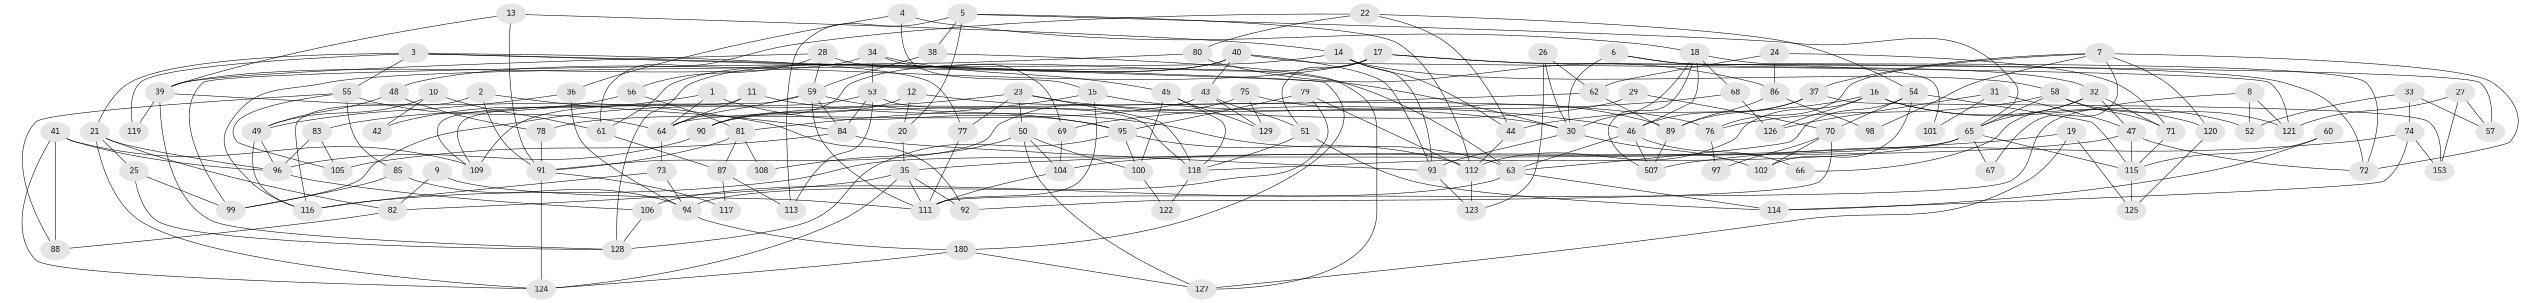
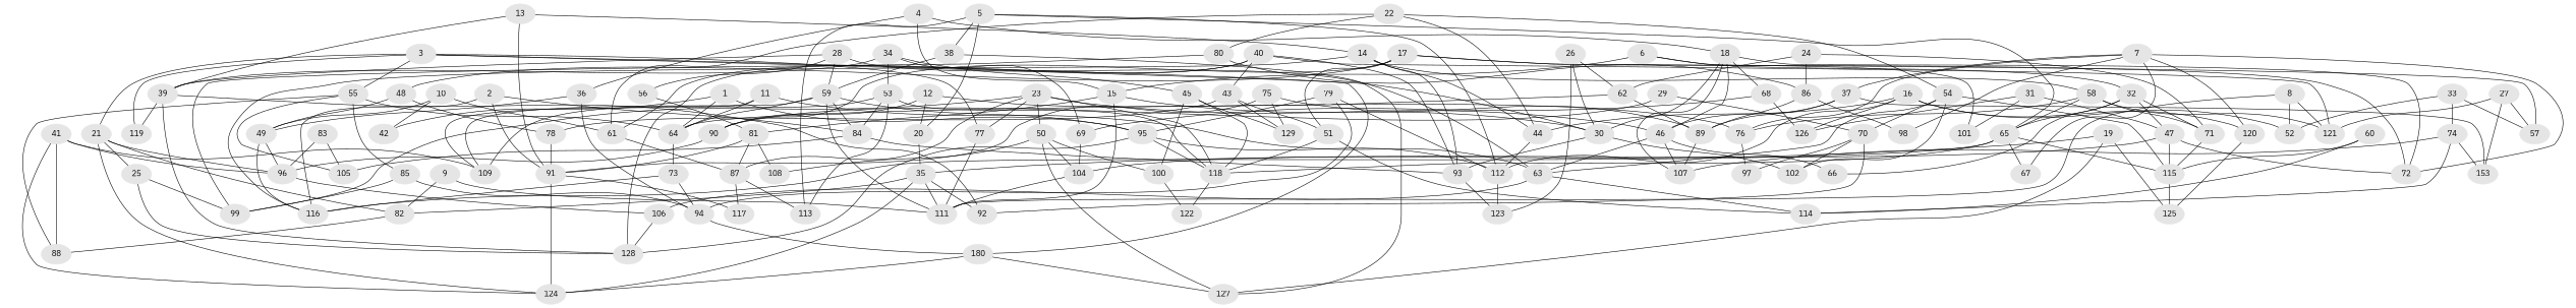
  graph {
    fontname="IBM Plex Sans"
    node [color=gray90 fontname="IBM Plex Sans" style=filled]
    edge [fontname="IBM Plex Sans"]
    1
    42
    64
    95
    73
    112
    118
    128
    2
    84
    91
    116
    93
    105
    124
    117
    3
    21
    30
    55
    77
    n22 [label=180]
    119
    82
    25
    96
    102
    88
    85
    111
    127
    4
    15
    18
    36
    81
    72
    46
    68
-   107 [label=507]
+   107
    49
    94
    5
    20
    38
    65
    113
    35
    59
    67
    115
    123
    6
    32
    101
    71
    47
    66
    7
    37
    76
    98
    120
    n64 [label=153]
    89
    97
    125
    8
    52
    121
    9
    40
    61
    43
    10
    87
    11
    63
    109
    114
    106
    12
    90
    13
    14
    39
    44
    58
    92
    108
    16
    126
    17
    48
    51
    57
    78
    69
    19
    99
    22
    54
    80
    70
    86
    23
    50
    100
    104
    122
    24
    62
    26
    27
    28
    56
    83
    29
    31
    33
    74
    34
    45
    53
    129
    41
    60
    75
    79
    1 -- 42
    1 -- 64
    1 -- 95
    64 -- 73
    95 -- 112
-   95 -- 100
+   95 -- 118
    95 -- 128
    73 -- 116
    73 -- 94
    112 -- 123
    118 -- 122
    2 -- 84
    2 -- 91
    2 -- 116
    84 -- 93
    84 -- 105
    91 -- 124
    91 -- 117
    93 -- 123
    3 -- 21
    3 -- 30
    3 -- 55
    3 -- 77
    3 -- n22
    3 -- 119
    21 -- 124
    21 -- 82
    21 -- 25
    21 -- 96
    30 -- 93
    30 -- 102
    55 -- 64
    55 -- 105
    55 -- 88
    55 -- 85
    77 -- 111
    n22 -- 124
    n22 -- 127
    82 -- 88
    25 -- 128
    25 -- 99
    96 -- 106
    85 -- 94
    85 -- 99
    4 -- 15
    4 -- 18
    4 -- 36
    15 -- 30
    15 -- 111
    15 -- 81
    18 -- 30
    18 -- 72
    18 -- 46
    18 -- 68
    18 -- 107
    36 -- 49
    36 -- 94
    81 -- 91
    81 -- 87
    81 -- 108
    46 -- 107
    46 -- 66
    46 -- 63
    68 -- 126
    68 -- 69
    49 -- 116
    49 -- 96
    94 -- n22
    5 -- 112
    5 -- 20
    5 -- 38
    5 -- 65
    5 -- 113
    20 -- 35
    38 -- 127
    38 -- 59
    65 -- 118
    65 -- 116
    65 -- 67
    65 -- 115
    35 -- 124
    35 -- 82
    35 -- 111
    35 -- 92
    59 -- 64
    59 -- 95
    59 -- 84
    59 -- 111
    59 -- 109
    115 -- 125
-   6 -- 30
+   6 -- 15
    6 -- 32
    6 -- 101
    32 -- 65
    32 -- 71
    32 -- 47
    32 -- 66
    71 -- 115
    47 -- 72
    47 -- 115
    47 -- 104
    7 -- 72
    7 -- 67
    7 -- 37
    7 -- 76
    7 -- 98
    7 -- 120
    37 -- 46
    37 -- n64
    37 -- 89
    76 -- 97
    120 -- 125
    89 -- 107
    8 -- 111
    8 -- 52
    8 -- 121
    9 -- 82
    9 -- 111
    40 -- 128
    40 -- 93
    40 -- 121
    40 -- 61
    40 -- 43
    61 -- 87
    43 -- 51
    43 -- 78
    43 -- 129
    10 -- 42
    10 -- 49
    10 -- 61
    87 -- 117
    87 -- 113
    11 -- 64
    11 -- 63
    11 -- 109
    63 -- 114
    63 -- 106
    106 -- 128
    12 -- 20
    12 -- 76
    12 -- 90
    90 -- 96
    13 -- 91
    13 -- 14
    13 -- 39
    14 -- 116
    14 -- 93
    14 -- 44
    14 -- 58
    39 -- 128
    39 -- 119
    39 -- 92
    44 -- 112
    58 -- 65
    58 -- 71
    58 -- 76
    58 -- 121
    16 -- 112
    16 -- 120
    16 -- 52
    16 -- 44
    16 -- 126
    17 -- 72
    17 -- 90
    17 -- 48
    17 -- 51
    17 -- 57
    48 -- 49
    48 -- 78
    51 -- 118
    51 -- 114
    78 -- 91
    69 -- 104
    19 -- 127
    19 -- 35
    19 -- 125
    22 -- 61
    22 -- 44
    22 -- 54
    22 -- 80
    54 -- 102
    54 -- 115
    54 -- 63
    54 -- 70
    80 -- 99
    80 -- 86
    70 -- 102
    70 -- 97
    70 -- 92
    86 -- 98
    86 -- 89
    23 -- 118
    23 -- 77
    23 -- 46
+   23 -- 87
    23 -- 99
    23 -- 50
    50 -- 127
    50 -- 108
    50 -- 100
    50 -- 104
    100 -- 122
    104 -- 111
    24 -- 71
    24 -- 86
    24 -- 62
    62 -- 64
    62 -- 89
    26 -- 30
    26 -- 123
    26 -- 62
    27 -- n64
    27 -- 121
    27 -- 57
    28 -- 59
    28 -- 63
    28 -- 39
    28 -- 56
    56 -- 81
-   56 -- 83
    83 -- 105
    83 -- 96
    29 -- 90
    29 -- 70
    31 -- 101
    31 -- 47
    31 -- 126
    33 -- 52
    33 -- 57
    33 -- 74
    74 -- 107
    74 -- n64
    74 -- 114
    34 -- 39
    34 -- 69
    34 -- 45
    34 -- 53
    45 -- 118
    45 -- 100
    45 -- 129
    53 -- 118
    53 -- 84
    53 -- 113
    53 -- 109
    41 -- 124
    41 -- 96
    41 -- 88
    41 -- 109
    60 -- 115
    60 -- 114
    75 -- 91
    75 -- 89
    75 -- 129
    79 -- 95
    79 -- 112
    79 -- 94
  }
